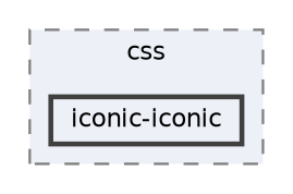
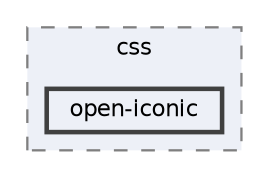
  digraph {
    compound=true
-   n1 [color=grey25 fillcolor="#edf0f7" fontname=Helvetica fontsize=10 height=0.2 label="iconic-iconic" shape=box style="filled,bold" width=0.4]
+   n1 [color=grey25 fillcolor="#edf0f7" fontname=Helvetica fontsize=10 height=0.2 label="open-iconic" shape=box style="filled,bold" width=0.4]
    subgraph cluster_1 {
      bgcolor="#edf0f7"
      fontname=Helvetica
      fontsize=10
      label=css
      pencolor=grey50
      style="filled,dashed"
      n1
    }
  }
